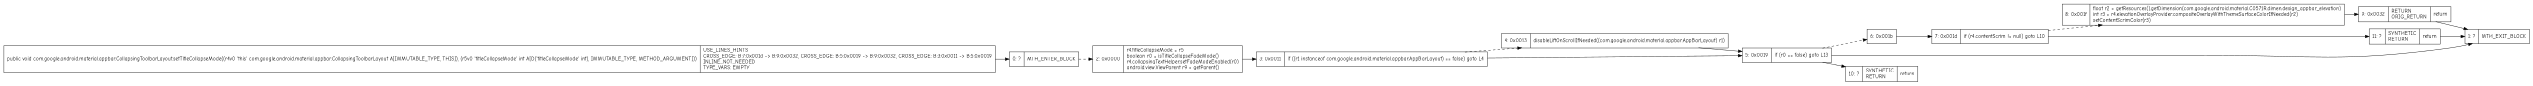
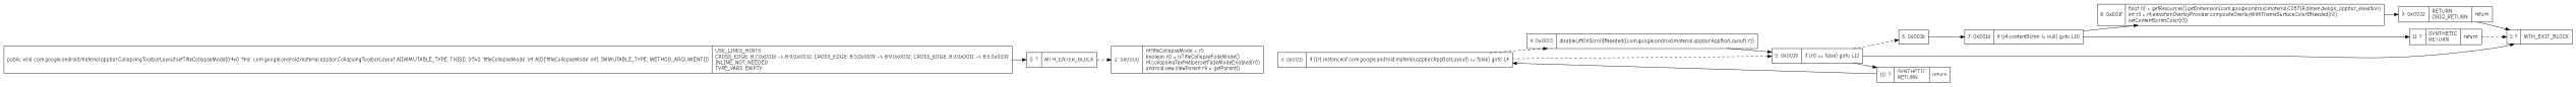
  digraph {
    fontname="Comic Neue"
    rankdir=LR
    node [fontname="Comic Neue" shape=record]
    edge [fontname="Comic Neue"]
    n1 [label="{0\:\ ?|MTH_ENTER_BLOCK\l}"]
    n2 [label="{2\:\ 0x0000|r4.titleCollapseMode = r5\lboolean r0 = isTitleCollapseFadeMode()\lr4.collapsingTextHelper.setFadeModeEnabled(r0)\landroid.view.ViewParent r9 = getParent()\l}"]
    n3 [label="{3\:\ 0x0011|if ((r1 instanceof com.google.android.material.appbar.AppBarLayout) == false) goto L4\l}"]
    n4 [label="{4\:\ 0x0013|disableLiftOnScrollIfNeeded((com.google.android.material.appbar.AppBarLayout) r1)\l}"]
    n5 [label="{5\:\ 0x0019|if (r0 == false) goto L13\l}"]
    n6 [label="{6\:\ 0x001b}"]
    n7 [label="{10\:\ ?|SYNTHETIC\lRETURN\l|return\l}"]
    n8 [label="{1\:\ ?|MTH_EXIT_BLOCK\l}"]
    n9 [label="{7\:\ 0x001d|if (r4.contentScrim != null) goto L10\l}"]
    n10 [label="{8\:\ 0x001f|float r2 = getResources().getDimension(com.google.android.material.C0571R.dimen.design_appbar_elevation)\lint r3 = r4.elevationOverlayProvider.compositeOverlayWithThemeSurfaceColorIfNeeded(r2)\lsetContentScrimColor(r3)\l}"]
    n11 [label="{11\:\ ?|SYNTHETIC\lRETURN\l|return\l}"]
    n12 [label="{9\:\ 0x0032|RETURN\lORIG_RETURN\l|return\l}"]
    n13 [label="{public void com.google.android.material.appbar.CollapsingToolbarLayout.setTitleCollapseMode((r4v0 'this' com.google.android.material.appbar.CollapsingToolbarLayout A[IMMUTABLE_TYPE, THIS]), (r5v0 'titleCollapseMode' int A[D('titleCollapseMode' int), IMMUTABLE_TYPE, METHOD_ARGUMENT]))  | USE_LINES_HINTS\lCROSS_EDGE: B:7:0x001d \-\> B:9:0x0032, CROSS_EDGE: B:5:0x0019 \-\> B:9:0x0032, CROSS_EDGE: B:3:0x0011 \-\> B:5:0x0019\lINLINE_NOT_NEEDED\lTYPE_VARS: EMPTY\l}"]
    n1 -> n2 [style=dashed]
-   n2 -> n3
+   n7 -> n3
    n3 -> n4 [style=dashed]
-   n3 -> n5
+   n3 -> n5 [style=dashed]
    n4 -> n5
    n5 -> n6 [style=dashed]
    n5 -> n7
    n5 -> n8
    n6 -> n9
-   n9 -> n10 [style=dashed]
+   n9 -> n10 [style=solid]
    n9 -> n11
    n10 -> n12
-   n11 -> n8
+   n11 -> n8 [style=dashed]
    n12 -> n8
    n13 -> n1
  }
